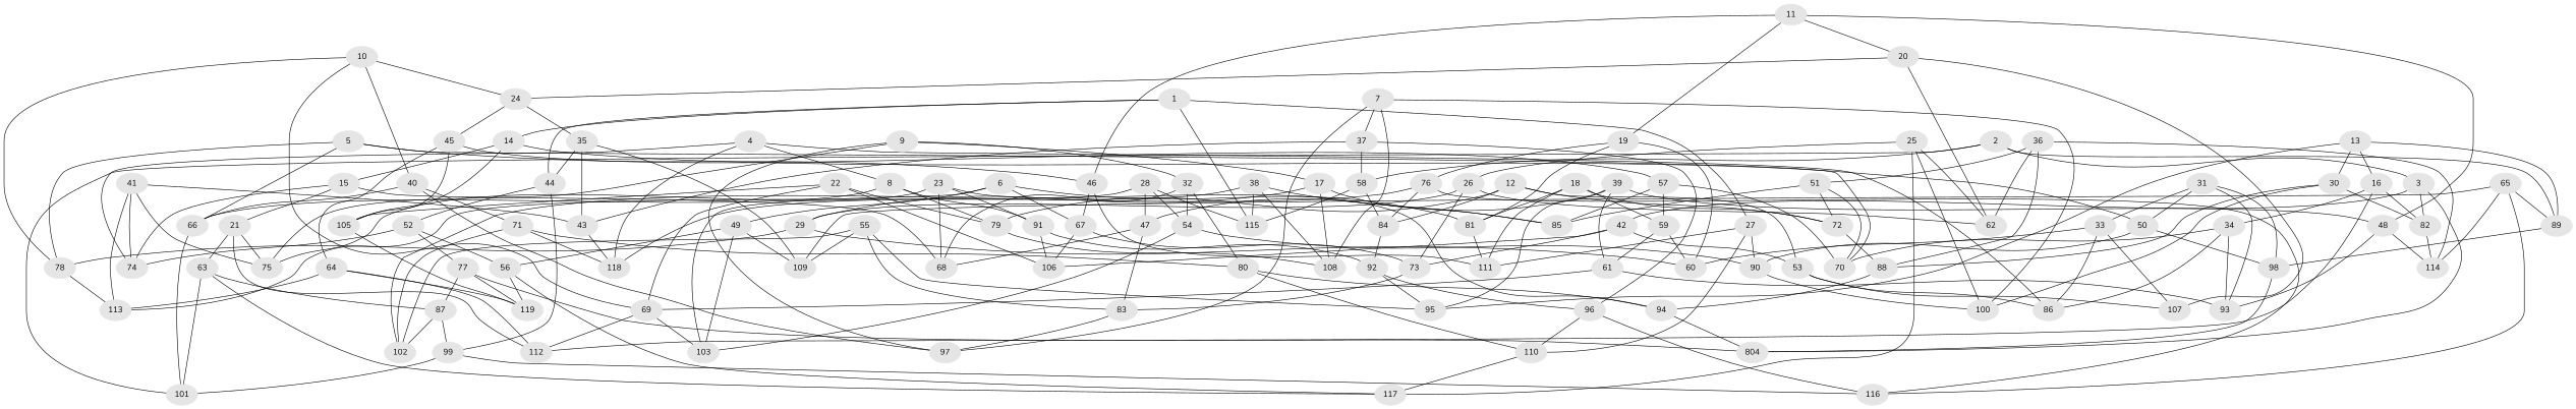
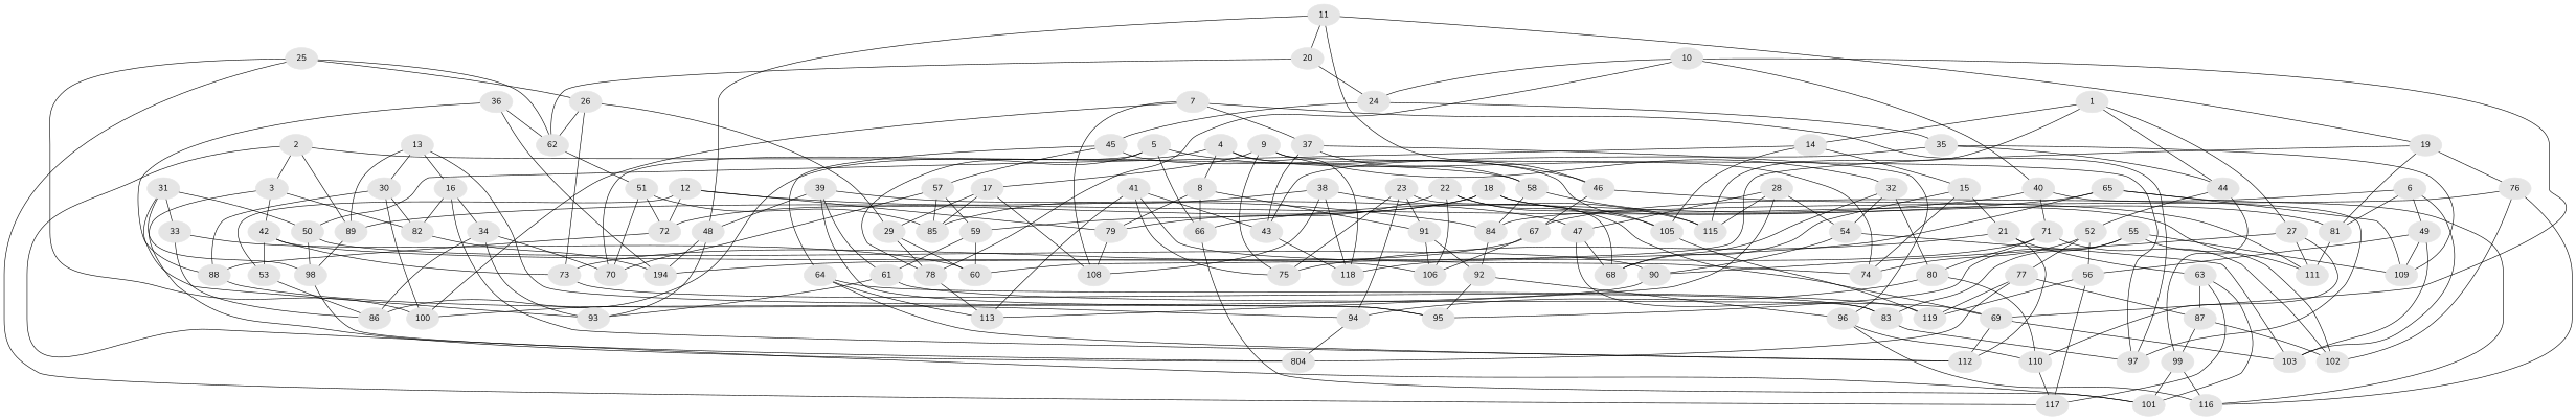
  graph {
    fontname=Nunito
    node [color=gray90 fontname=Nunito style=filled]
    edge [fontname=Nunito]
    1
    14
    27
    44
    115
    15
    50
    105
    111
    90
    110
    52
    99
    2
    3
    58
    89
    101
    42
    82
    n21 [label=804]
    84
    98
    53
    106
    73
-   114
+   114 [label=194]
    4
    8
    74
    86
    118
    66
    79
    91
    5
    46
    70
    78
    67
    113
    6
    49
    81
    103
    109
    56
    7
    37
    97
    100
    108
    43
    96
    92
    9
    17
    32
    75
    29
    85
    68
    54
    80
    10
    24
    40
    69
    35
    45
    71
    112
    11
    19
    20
    48
    60
    76
    62
-   107
    93
    12
    72
    88
    13
    16
    30
    95
    34
    21
    119
    63
    18
    59
    61
    102
    116
    117
    87
    22
    23
    94
    57
    64
    25
    26
    83
    28
    47
    31
    33
    36
    51
    38
    39
    41
    77
    55
    65
    1 -- 14
    1 -- 27
    1 -- 44
    1 -- 115
    14 -- 15
    14 -- 50
    14 -- 105
    27 -- 111
    27 -- 90
    27 -- 110
    44 -- 52
    44 -- 99
    15 -- 74
    15 -- 68
    15 -- 21
    50 -- 90
    50 -- 98
    105 -- 119
    90 -- 100
    110 -- 117
    52 -- 74
    52 -- 56
    52 -- 77
    99 -- 101
    99 -- 116
    2 -- 3
    2 -- 58
    2 -- 89
    2 -- 101
    3 -- 42
    3 -- 82
    3 -- n21
    58 -- 115
    58 -- 84
    89 -- 98
    42 -- 53
    42 -- 106
    42 -- 73
    82 -- 114
    84 -- 92
    98 -- n21
    53 -- 86
-   53 -- 107
    73 -- 83
    4 -- 8
    4 -- 74
    4 -- 86
    4 -- 118
    8 -- 66
    8 -- 79
    8 -- 91
    66 -- 101
    79 -- 108
    91 -- 106
    91 -- 92
    5 -- 66
    5 -- 46
    5 -- 70
    5 -- 78
    46 -- 111
    46 -- 67
    78 -- 113
    67 -- 106
    67 -- 73
    6 -- 67
    6 -- 49
    6 -- 81
    6 -- 103
    49 -- 103
    49 -- 109
    49 -- 56
    81 -- 111
    56 -- 119
    56 -- 117
    7 -- 37
    7 -- 97
    7 -- 100
    7 -- 108
    37 -- 58
    37 -- 43
    37 -- 96
    43 -- 118
    96 -- 110
    96 -- 116
    92 -- 96
    92 -- 95
    9 -- 97
    9 -- 17
    9 -- 32
    9 -- 75
    17 -- 108
    17 -- 29
    17 -- 85
    32 -- 68
    32 -- 54
    32 -- 80
    29 -- 78
    29 -- 60
    54 -- 90
    54 -- 103
    80 -- 110
    80 -- 94
    10 -- 78
    10 -- 24
    10 -- 40
    10 -- 69
    24 -- 35
    24 -- 45
    40 -- 66
    40 -- 97
    40 -- 71
    69 -- 103
    69 -- 112
    35 -- 44
    35 -- 109
    35 -- 43
    45 -- 105
    45 -- 57
    45 -- 64
    71 -- 118
    71 -- 80
    71 -- 102
    11 -- 46
    11 -- 19
    11 -- 20
    11 -- 48
    19 -- 81
    19 -- 60
    19 -- 76
    20 -- 24
    20 -- 62
-   20 -- 107
    48 -- 114
    48 -- 93
    76 -- 84
    76 -- 102
    76 -- 116
    12 -- 84
    12 -- 53
    12 -- 79
    12 -- 72
    72 -- 88
    88 -- 94
    13 -- 89
    13 -- 16
    13 -- 30
    13 -- 95
    16 -- 82
    16 -- 112
    16 -- 34
    30 -- 82
    30 -- 100
    30 -- 88
    34 -- 86
    34 -- 70
    34 -- 93
    21 -- 75
    21 -- 112
    21 -- 63
    63 -- 101
    63 -- 117
    63 -- 87
    18 -- 111
    18 -- 81
    18 -- 72
    18 -- 59
    59 -- 60
    59 -- 61
    61 -- 69
    61 -- 93
    87 -- 99
    87 -- 102
    22 -- 105
    22 -- 106
    22 -- 79
    22 -- 69
    23 -- 91
    23 -- 75
    23 -- 68
    23 -- 94
    94 -- n21
    57 -- 70
    57 -- 85
    57 -- 59
    64 -- 113
    64 -- 112
    64 -- 119
    25 -- 100
    25 -- 62
    25 -- 117
    25 -- 26
    26 -- 73
    26 -- 29
    26 -- 62
    83 -- 97
    28 -- 115
    28 -- 113
    28 -- 54
    28 -- 47
    47 -- 68
    47 -- 83
    31 -- 50
    31 -- 98
    31 -- 93
    31 -- 33
    33 -- 86
    33 -- 60
-   33 -- 107
    36 -- 114
    36 -- 62
    36 -- 88
-   36 -- 51
+   62 -- 51
    51 -- 70
    51 -- 85
    51 -- 72
    38 -- 115
    38 -- 118
    38 -- 108
    38 -- 85
    39 -- 48
    39 -- 95
    39 -- 61
    39 -- 47
    41 -- 74
    41 -- 113
    41 -- 43
    41 -- 75
    77 -- n21
    77 -- 119
    77 -- 87
    55 -- 109
    55 -- 95
    55 -- 102
    55 -- 83
    65 -- 89
    65 -- 114
    65 -- 109
    65 -- 116
  }
